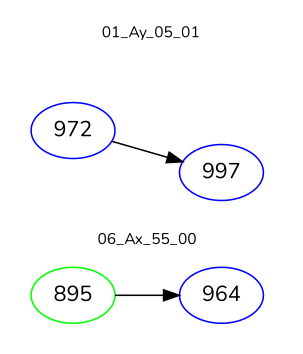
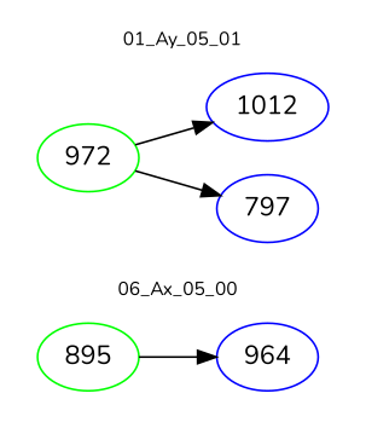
  digraph {
    fontname=Nunito
    rankdir=LR
    node [color=blue fontname=Nunito]
    edge [color=black fontname=Nunito]
    n1 [color=green label=895]
    n2 [label=964]
-   n3 [label=972]
-   n4 [label=997]
+   n3 [color=green label=972]
+   n4 [label=797]
+   n5 [label=1012]
    subgraph cluster_1 {
      color=white
      fontsize=10
-     label="06_Ax_55_00"
+     label="06_Ax_05_00"
      n1
      n2
    }
    subgraph cluster_2 {
      color=white
      fontsize=10
      label="01_Ay_05_01"
      n3
      n4
+     n5
    }
    n1 -> n2
    n3 -> n4
+   n3 -> n5
  }
